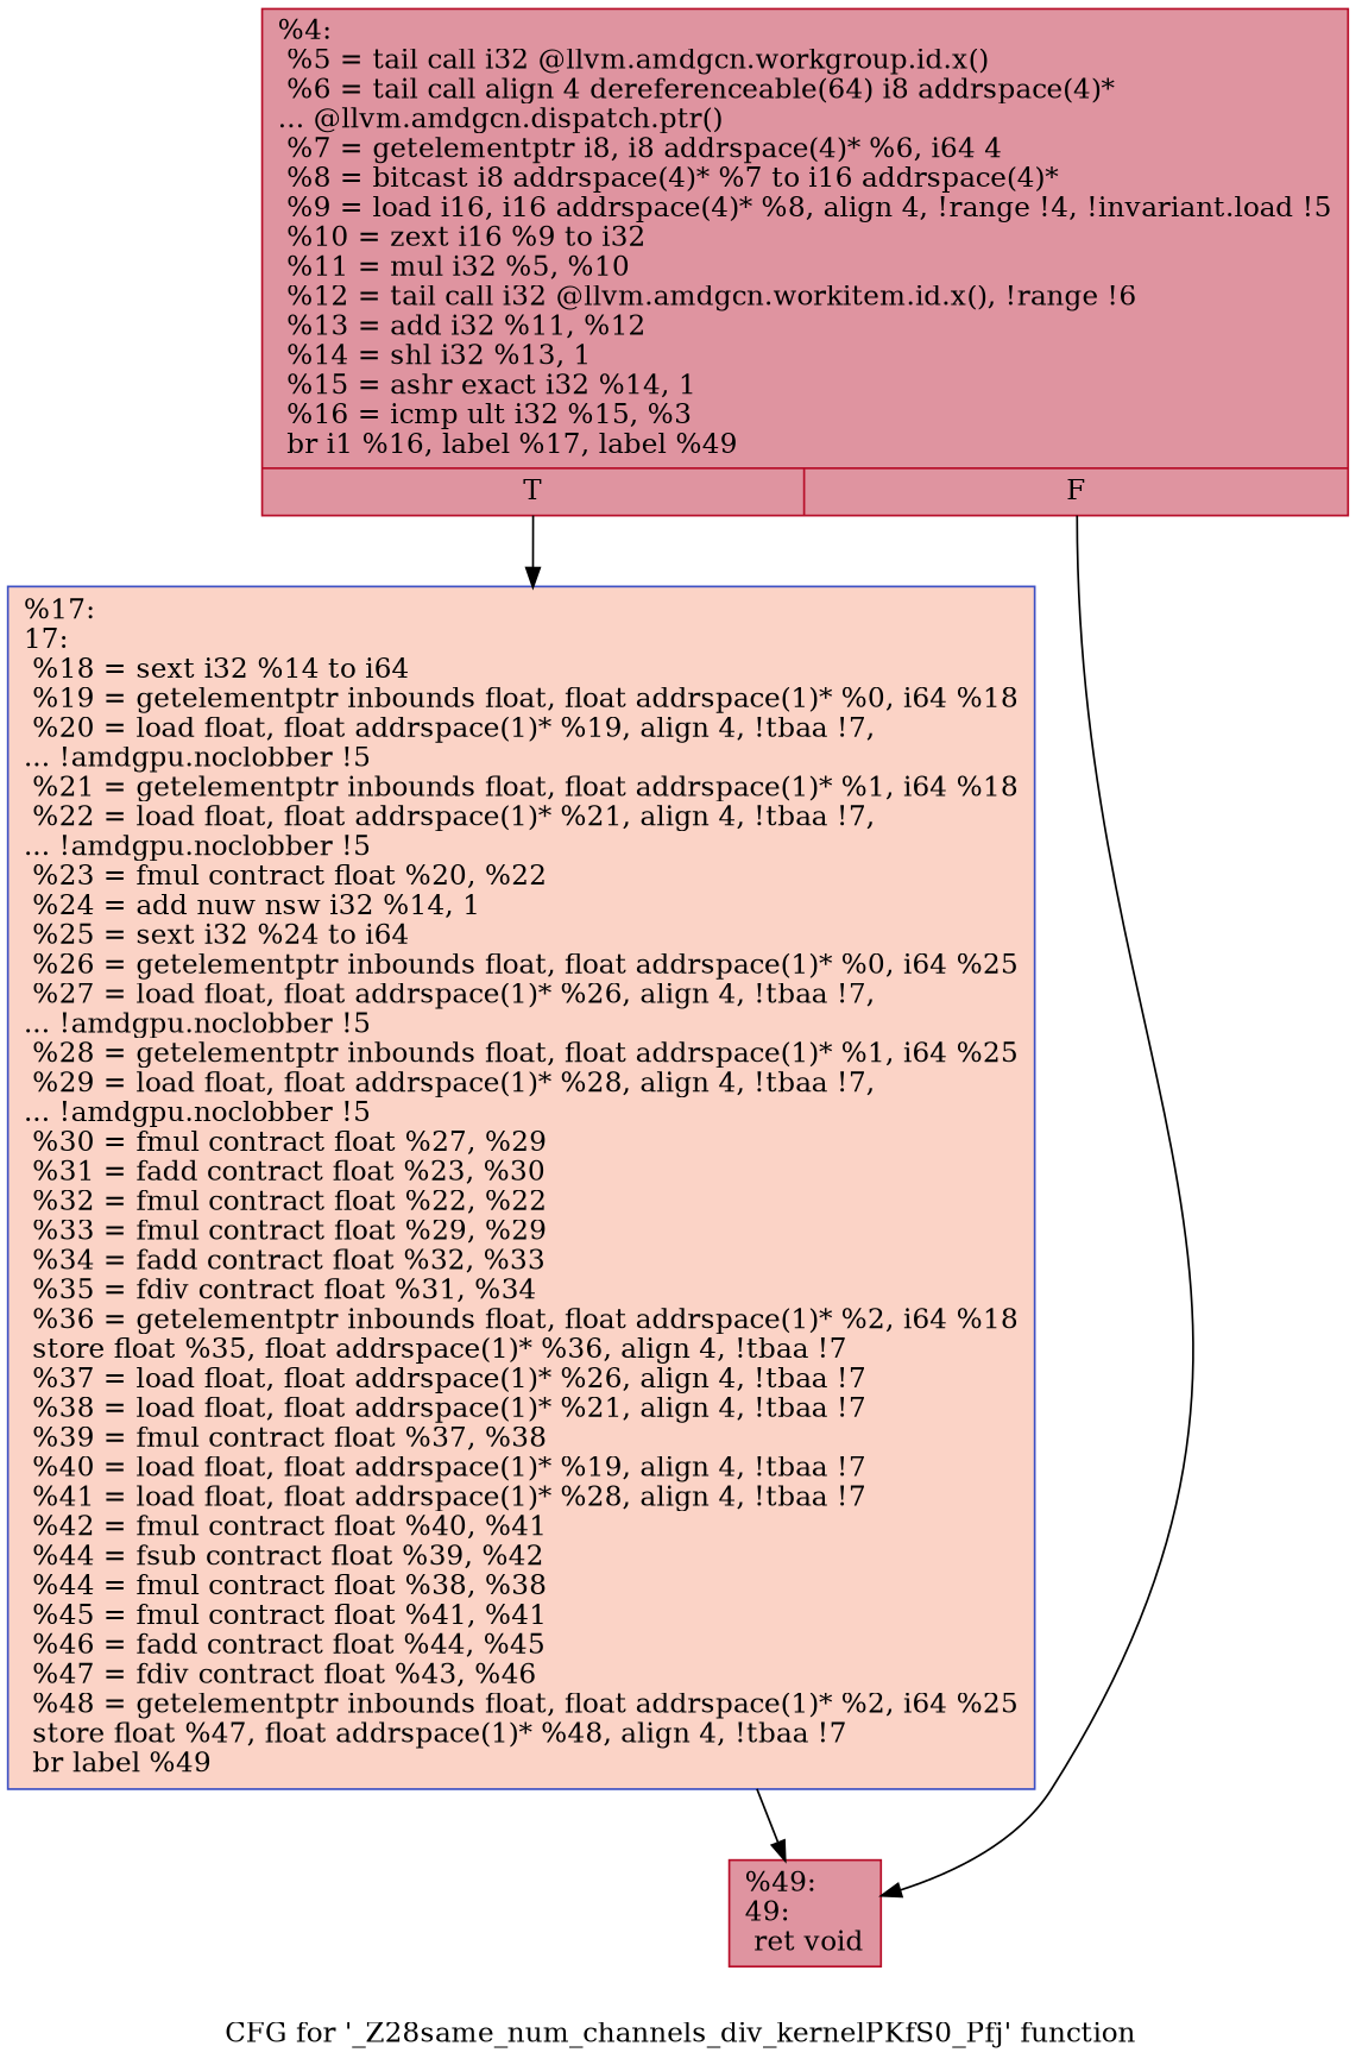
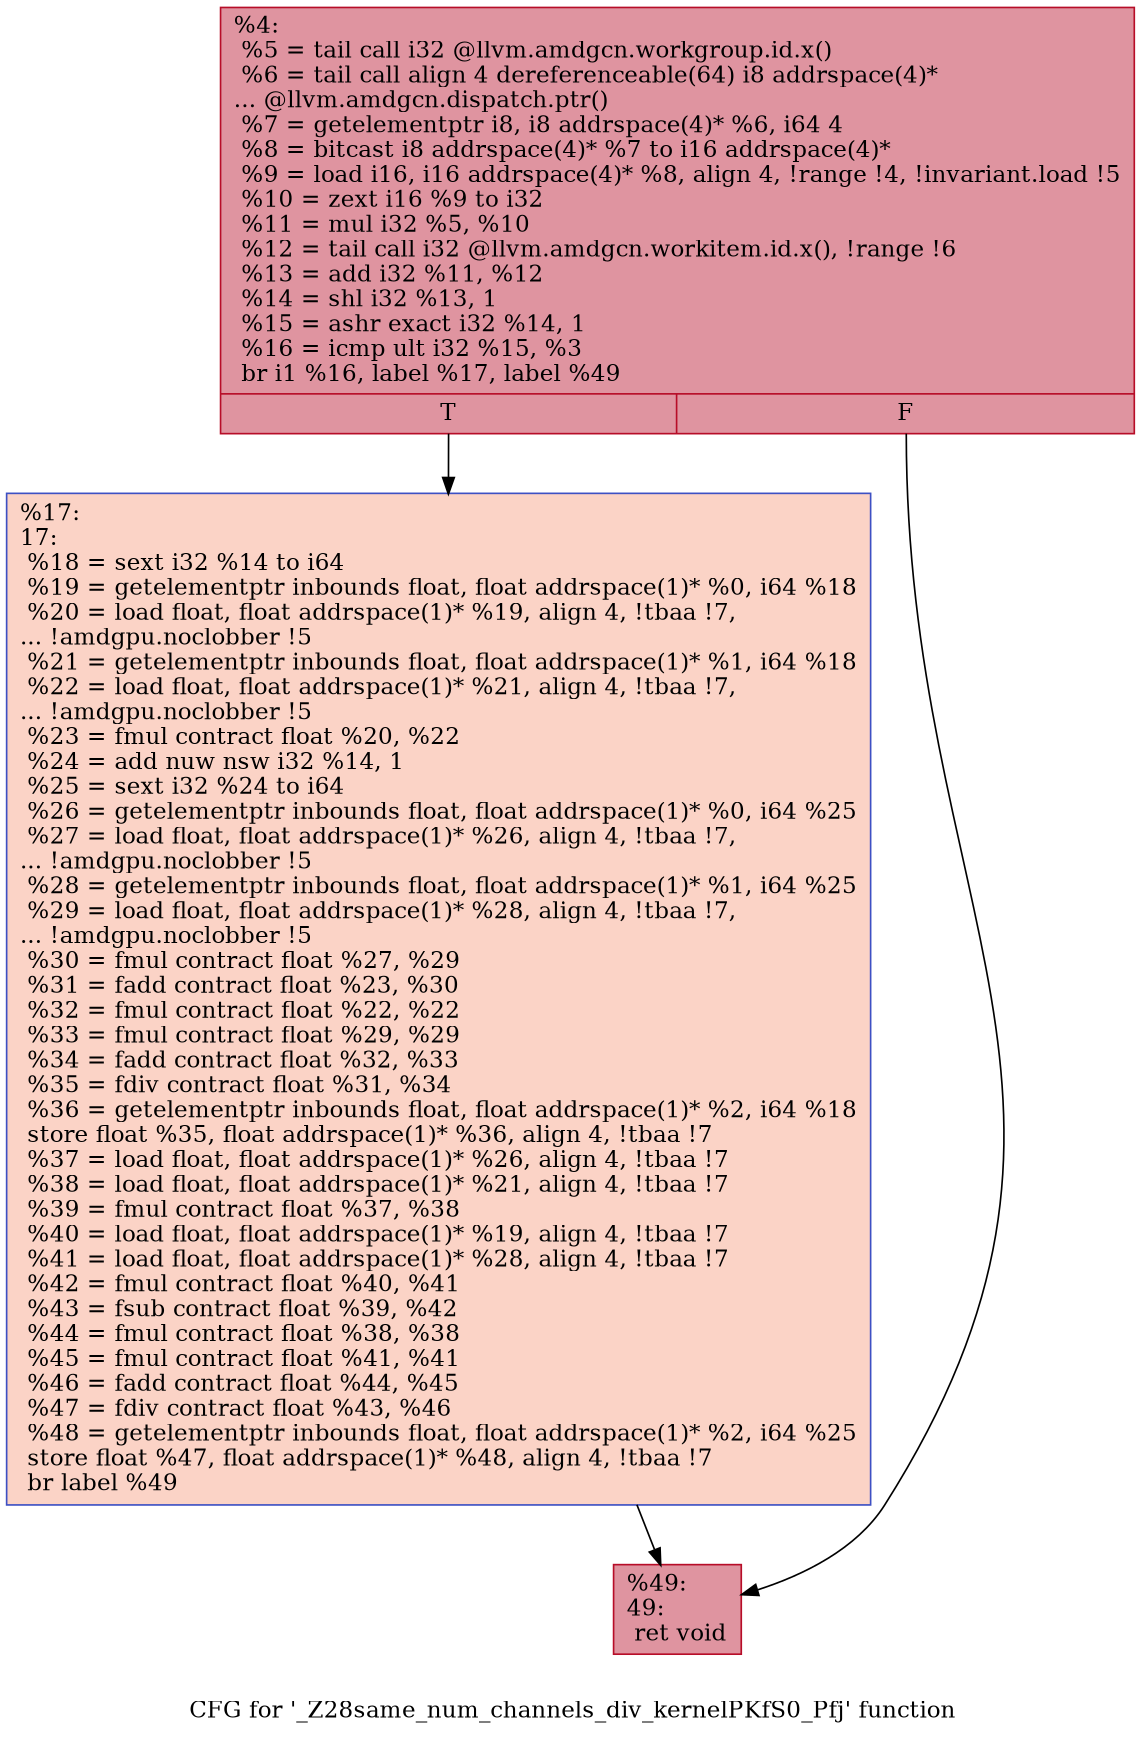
  digraph {
    label="CFG for '_Z28same_num_channels_div_kernelPKfS0_Pfj' function"
    node [color="#b70d28ff" fillcolor="#b70d2870" shape=record style=filled]
    n1 [label="{%4:\l  %5 = tail call i32 @llvm.amdgcn.workgroup.id.x()\l  %6 = tail call align 4 dereferenceable(64) i8 addrspace(4)*\l... @llvm.amdgcn.dispatch.ptr()\l  %7 = getelementptr i8, i8 addrspace(4)* %6, i64 4\l  %8 = bitcast i8 addrspace(4)* %7 to i16 addrspace(4)*\l  %9 = load i16, i16 addrspace(4)* %8, align 4, !range !4, !invariant.load !5\l  %10 = zext i16 %9 to i32\l  %11 = mul i32 %5, %10\l  %12 = tail call i32 @llvm.amdgcn.workitem.id.x(), !range !6\l  %13 = add i32 %11, %12\l  %14 = shl i32 %13, 1\l  %15 = ashr exact i32 %14, 1\l  %16 = icmp ult i32 %15, %3\l  br i1 %16, label %17, label %49\l|{<s0>T|<s1>F}}"]
-   n2 [color="#3d50c3ff" fillcolor="#f59c7d70" label="{%17:\l17:                                               \l  %18 = sext i32 %14 to i64\l  %19 = getelementptr inbounds float, float addrspace(1)* %0, i64 %18\l  %20 = load float, float addrspace(1)* %19, align 4, !tbaa !7,\l... !amdgpu.noclobber !5\l  %21 = getelementptr inbounds float, float addrspace(1)* %1, i64 %18\l  %22 = load float, float addrspace(1)* %21, align 4, !tbaa !7,\l... !amdgpu.noclobber !5\l  %23 = fmul contract float %20, %22\l  %24 = add nuw nsw i32 %14, 1\l  %25 = sext i32 %24 to i64\l  %26 = getelementptr inbounds float, float addrspace(1)* %0, i64 %25\l  %27 = load float, float addrspace(1)* %26, align 4, !tbaa !7,\l... !amdgpu.noclobber !5\l  %28 = getelementptr inbounds float, float addrspace(1)* %1, i64 %25\l  %29 = load float, float addrspace(1)* %28, align 4, !tbaa !7,\l... !amdgpu.noclobber !5\l  %30 = fmul contract float %27, %29\l  %31 = fadd contract float %23, %30\l  %32 = fmul contract float %22, %22\l  %33 = fmul contract float %29, %29\l  %34 = fadd contract float %32, %33\l  %35 = fdiv contract float %31, %34\l  %36 = getelementptr inbounds float, float addrspace(1)* %2, i64 %18\l  store float %35, float addrspace(1)* %36, align 4, !tbaa !7\l  %37 = load float, float addrspace(1)* %26, align 4, !tbaa !7\l  %38 = load float, float addrspace(1)* %21, align 4, !tbaa !7\l  %39 = fmul contract float %37, %38\l  %40 = load float, float addrspace(1)* %19, align 4, !tbaa !7\l  %41 = load float, float addrspace(1)* %28, align 4, !tbaa !7\l  %42 = fmul contract float %40, %41\l  %44 = fsub contract float %39, %42\l  %44 = fmul contract float %38, %38\l  %45 = fmul contract float %41, %41\l  %46 = fadd contract float %44, %45\l  %47 = fdiv contract float %43, %46\l  %48 = getelementptr inbounds float, float addrspace(1)* %2, i64 %25\l  store float %47, float addrspace(1)* %48, align 4, !tbaa !7\l  br label %49\l}"]
+   n2 [color="#3d50c3ff" fillcolor="#f59c7d70" label="{%17:\l17:                                               \l  %18 = sext i32 %14 to i64\l  %19 = getelementptr inbounds float, float addrspace(1)* %0, i64 %18\l  %20 = load float, float addrspace(1)* %19, align 4, !tbaa !7,\l... !amdgpu.noclobber !5\l  %21 = getelementptr inbounds float, float addrspace(1)* %1, i64 %18\l  %22 = load float, float addrspace(1)* %21, align 4, !tbaa !7,\l... !amdgpu.noclobber !5\l  %23 = fmul contract float %20, %22\l  %24 = add nuw nsw i32 %14, 1\l  %25 = sext i32 %24 to i64\l  %26 = getelementptr inbounds float, float addrspace(1)* %0, i64 %25\l  %27 = load float, float addrspace(1)* %26, align 4, !tbaa !7,\l... !amdgpu.noclobber !5\l  %28 = getelementptr inbounds float, float addrspace(1)* %1, i64 %25\l  %29 = load float, float addrspace(1)* %28, align 4, !tbaa !7,\l... !amdgpu.noclobber !5\l  %30 = fmul contract float %27, %29\l  %31 = fadd contract float %23, %30\l  %32 = fmul contract float %22, %22\l  %33 = fmul contract float %29, %29\l  %34 = fadd contract float %32, %33\l  %35 = fdiv contract float %31, %34\l  %36 = getelementptr inbounds float, float addrspace(1)* %2, i64 %18\l  store float %35, float addrspace(1)* %36, align 4, !tbaa !7\l  %37 = load float, float addrspace(1)* %26, align 4, !tbaa !7\l  %38 = load float, float addrspace(1)* %21, align 4, !tbaa !7\l  %39 = fmul contract float %37, %38\l  %40 = load float, float addrspace(1)* %19, align 4, !tbaa !7\l  %41 = load float, float addrspace(1)* %28, align 4, !tbaa !7\l  %42 = fmul contract float %40, %41\l  %43 = fsub contract float %39, %42\l  %44 = fmul contract float %38, %38\l  %45 = fmul contract float %41, %41\l  %46 = fadd contract float %44, %45\l  %47 = fdiv contract float %43, %46\l  %48 = getelementptr inbounds float, float addrspace(1)* %2, i64 %25\l  store float %47, float addrspace(1)* %48, align 4, !tbaa !7\l  br label %49\l}"]
    n3 [label="{%49:\l49:                                               \l  ret void\l}"]
    n1 -> n2 [tailport=s0]
    n1 -> n3 [tailport=s1]
    n2 -> n3
  }
